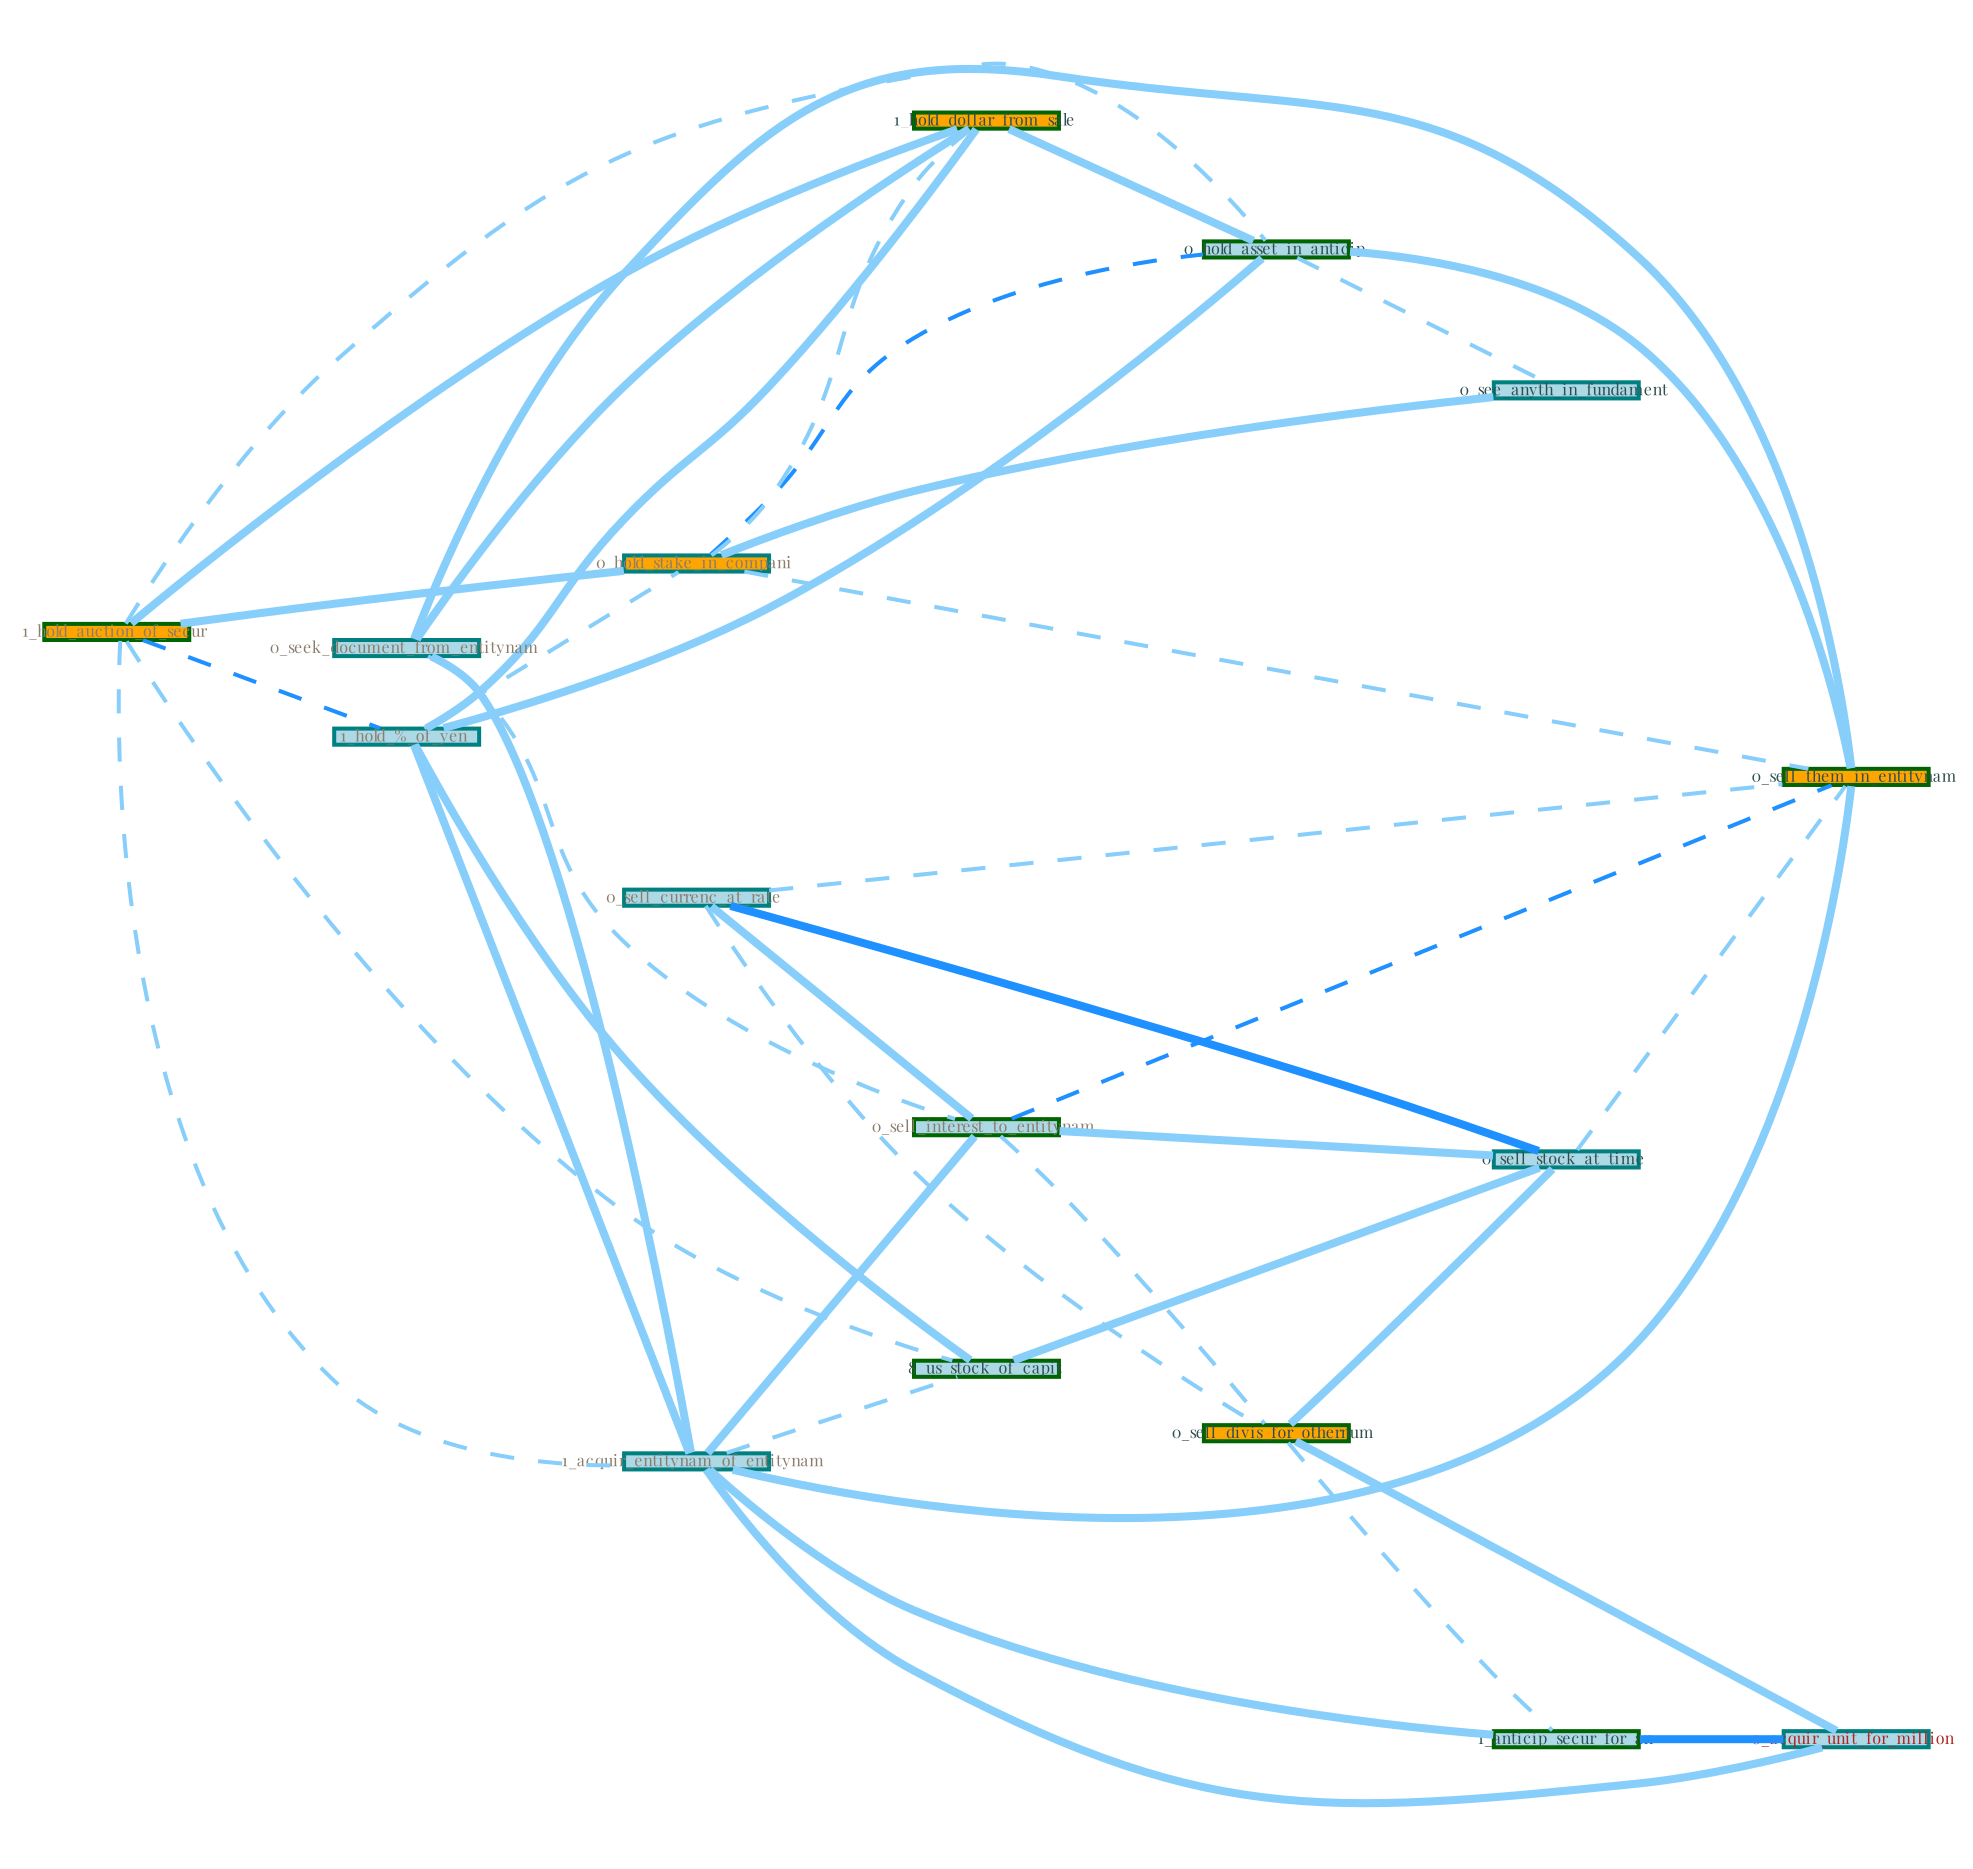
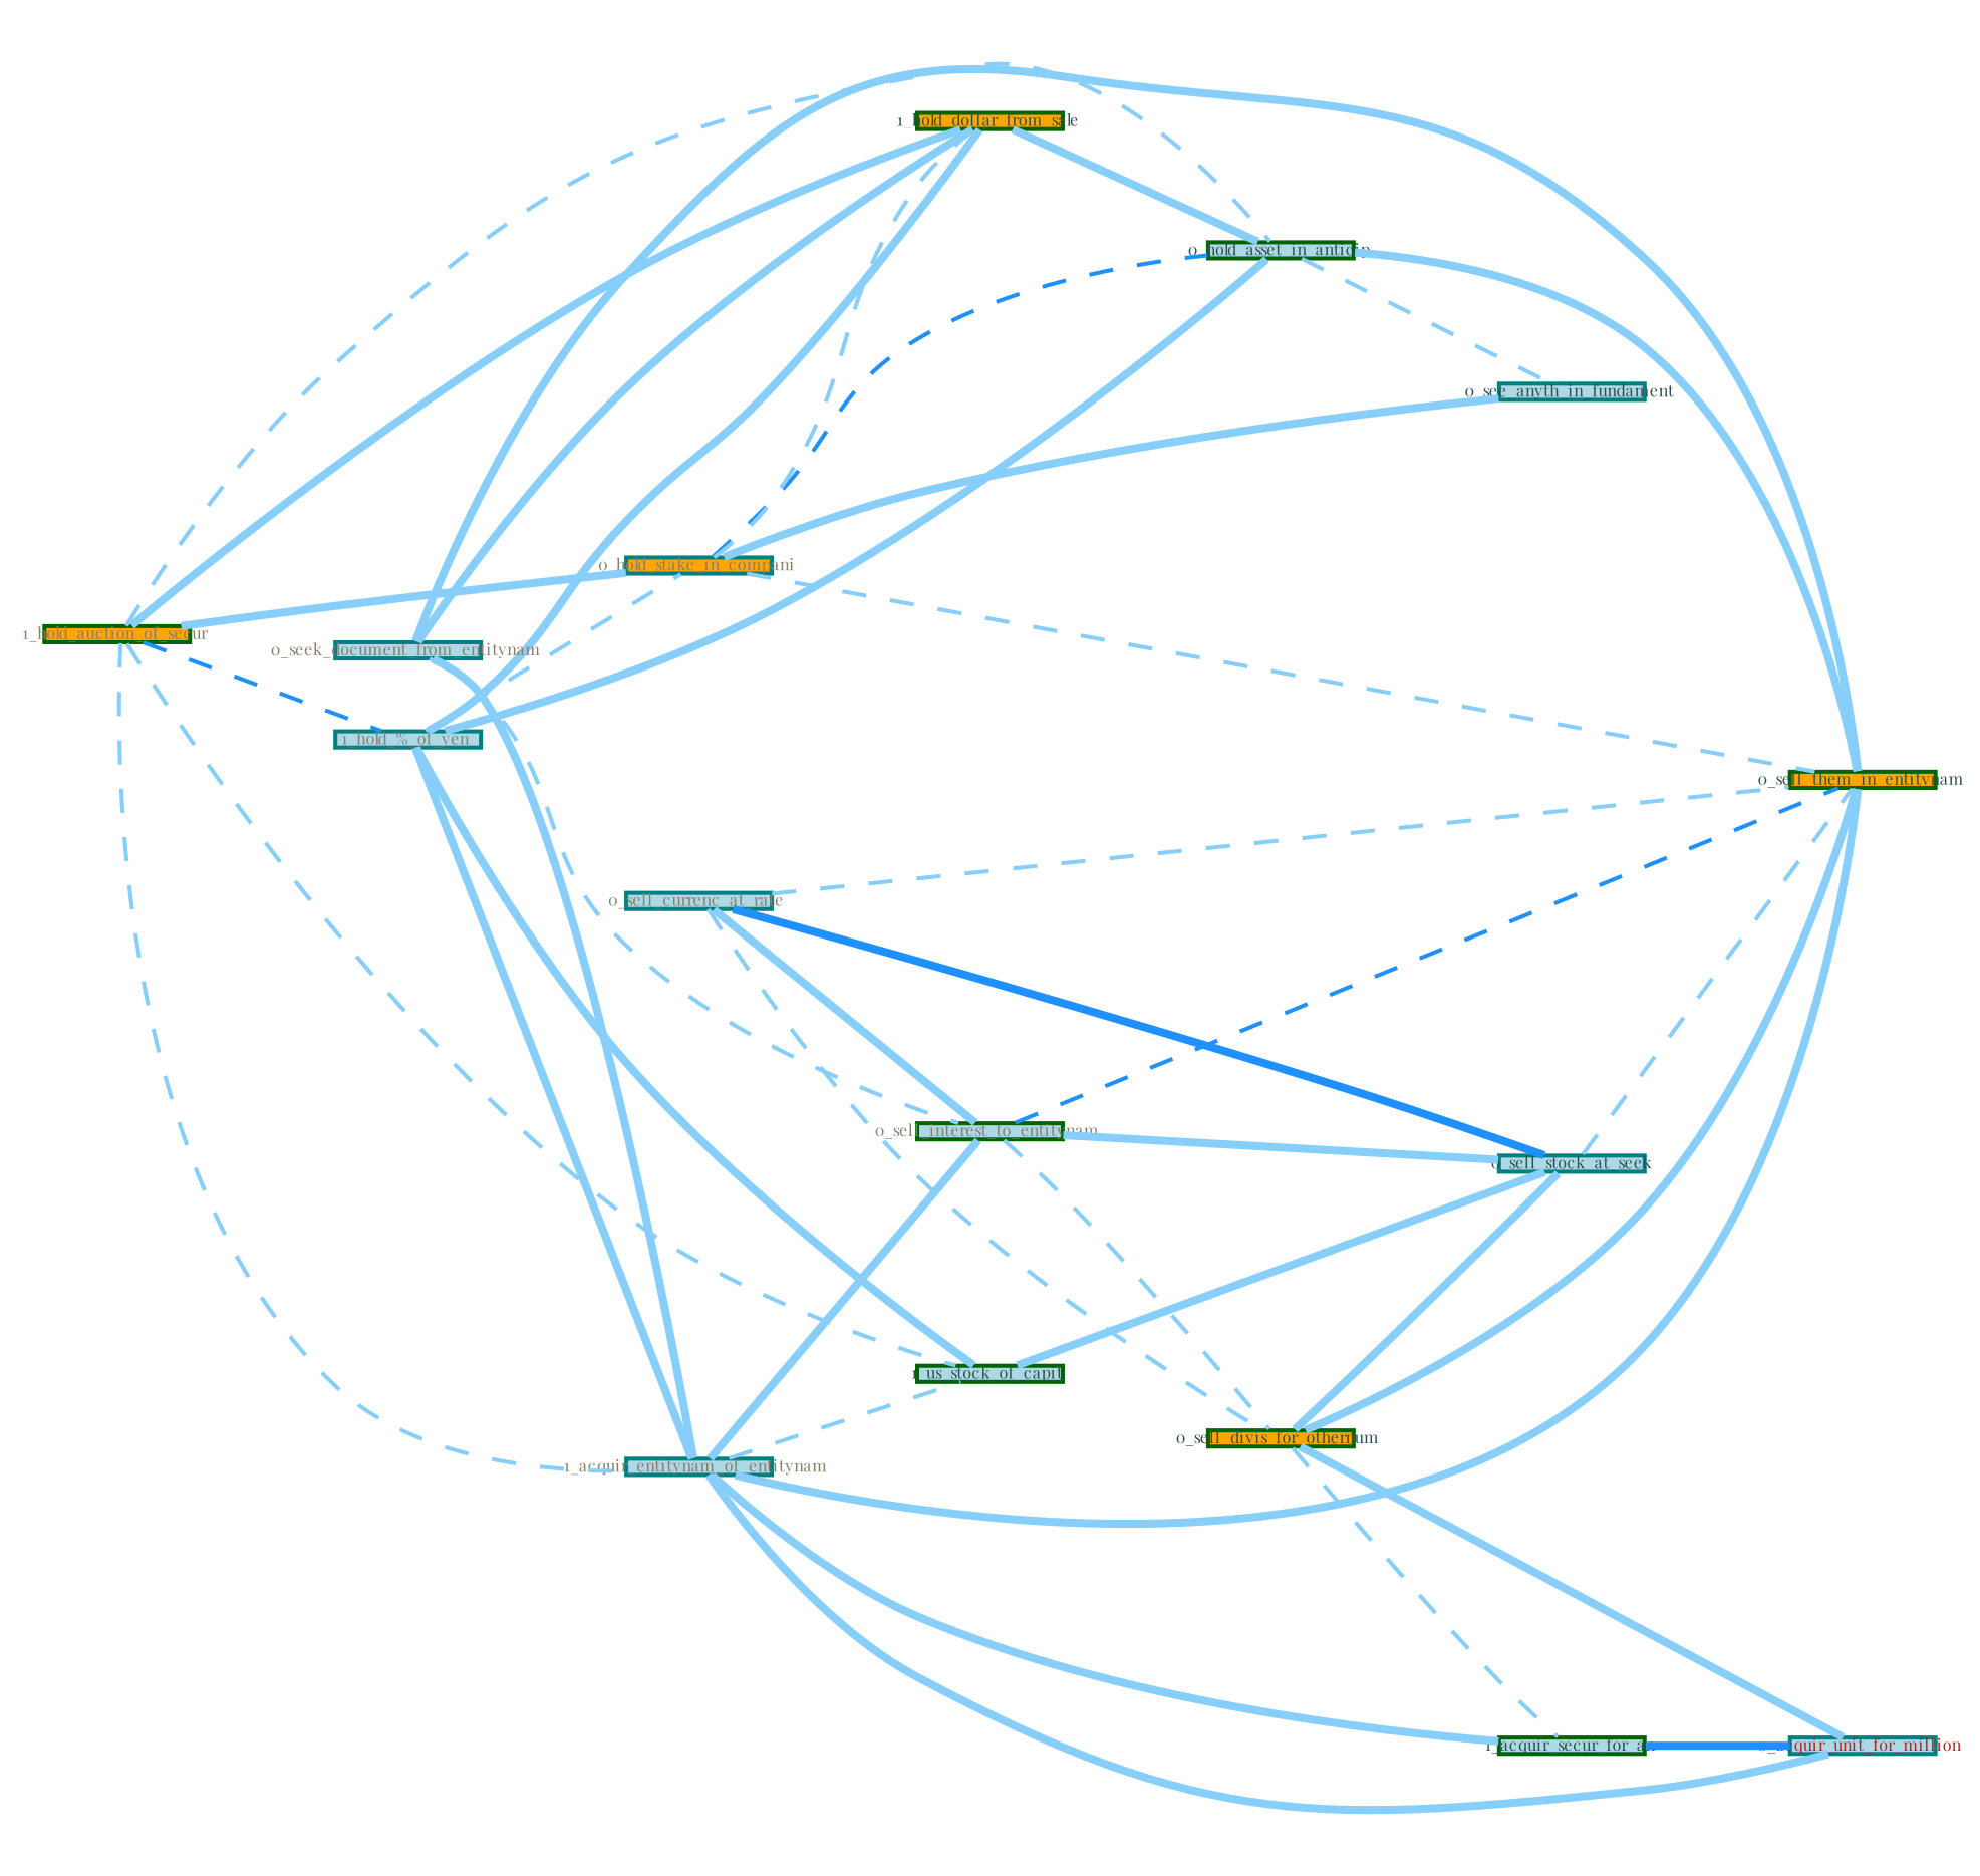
  graph {
    fontname="Playfair Display"
    rankdir=LR
    node [color=darkgreen fillcolor=lightblue fixedsize=true fontcolor="#2f4f4f" fontname="Playfair Display" fontsize=4 shape=polygon style=filled]
    edge [color="#87cefa" fontname="Playfair Display" style=bold w=1]
    "1_hold_auction_of_secur " [fillcolor=orange fontcolor="#8b7d6b" height=.06 width=.5]
    "0_sell_currenc_at_rate " [color=teal fontcolor="#8b7d6b" height=.06 width=.5]
    "1_hold_%_of_yen " [color=teal fontcolor="#8b7d6b" height=.06 width=.5]
    "0_seek_document_from_entitynam " [color=teal fontcolor="#8b7d6b" height=.06 width=.5]
    "1_acquir_entitynam_of_entitynam " [color=teal fontcolor="#8b7d6b" height=.06 width=.5]
    "0_hold_stake_in_compani " [color=teal fillcolor=orange fontcolor="#8b7d6b" height=.06 width=.5]
    "0_sell_interest_to_entitynam " [fontcolor="#8b7d6b" height=.06 width=.5]
    "0_hold_asset_in_anticip " [height=.06 width=.5]
    "0_acquir_unit_for_million " [color=teal fontcolor="#b22222" height=.06 width=.5]
-   "1_us_stock_of_capit " [height=.06 width=.5 label="8_us_stock_of_capit"]
+   "1_us_stock_of_capit " [height=.06 width=.5]
    "1_hold_dollar_from_sale " [fillcolor=orange height=.06 width=.5]
    "0_sell_divis_for_othernum " [fillcolor=orange height=.06 width=.5]
-   "0_sell_stock_at_time " [color=teal height=.06 width=.5]
+   "0_sell_stock_at_time " [color=teal height=.06 width=.5 label="0_sell_stock_at_seek"]
    "0_sell_them_in_entitynam " [fillcolor=orange height=.06 width=.5]
-   "1_acquir_secur_for_an " [height=.06 width=.5 label="1_anticip_secur_for_an"]
+   "1_acquir_secur_for_an " [height=.06 width=.5]
    "0_see_anyth_in_fundament " [color=teal height=.06 width=.5]
    subgraph sub_1 {
      "1_hold_auction_of_secur "
      "0_sell_currenc_at_rate "
      "1_hold_%_of_yen "
      "0_seek_document_from_entitynam "
      "1_acquir_entitynam_of_entitynam "
      "0_hold_stake_in_compani "
      "0_sell_interest_to_entitynam "
    }
    subgraph sub_2 {
      "0_hold_asset_in_anticip "
      "0_acquir_unit_for_million "
    }
    "1_hold_auction_of_secur " -- "1_hold_%_of_yen " [color="#1e90ff" style=dashed w=2]
    "1_hold_auction_of_secur " -- "1_acquir_entitynam_of_entitynam " [style=dashed]
    "1_hold_auction_of_secur " -- "0_hold_stake_in_compani "
    "1_hold_auction_of_secur " -- "0_hold_asset_in_anticip " [style=dashed]
    "1_hold_auction_of_secur " -- "1_us_stock_of_capit " [style=dashed]
    "1_hold_auction_of_secur " -- "1_hold_dollar_from_sale "
    "0_sell_currenc_at_rate " -- "0_sell_interest_to_entitynam "
    "0_sell_currenc_at_rate " -- "0_sell_divis_for_othernum " [style=dashed]
    "0_sell_currenc_at_rate " -- "0_sell_stock_at_time " [color="#1e90ff" w=2]
    "0_sell_currenc_at_rate " -- "0_sell_them_in_entitynam " [style=dashed]
    "1_hold_%_of_yen " -- "1_acquir_entitynam_of_entitynam "
    "1_hold_%_of_yen " -- "0_hold_stake_in_compani " [style=dashed]
    "1_hold_%_of_yen " -- "0_hold_asset_in_anticip "
    "1_hold_%_of_yen " -- "1_us_stock_of_capit "
    "1_hold_%_of_yen " -- "1_hold_dollar_from_sale "
    "0_seek_document_from_entitynam " -- "1_acquir_entitynam_of_entitynam "
    "0_seek_document_from_entitynam " -- "0_sell_interest_to_entitynam " [style=dashed]
    "0_seek_document_from_entitynam " -- "1_hold_dollar_from_sale "
    "0_seek_document_from_entitynam " -- "0_sell_them_in_entitynam "
    "1_acquir_entitynam_of_entitynam " -- "0_sell_interest_to_entitynam "
    "1_acquir_entitynam_of_entitynam " -- "0_acquir_unit_for_million "
    "1_acquir_entitynam_of_entitynam " -- "1_us_stock_of_capit " [style=dashed]
    "1_acquir_entitynam_of_entitynam " -- "0_sell_them_in_entitynam "
    "1_acquir_entitynam_of_entitynam " -- "1_acquir_secur_for_an "
    "0_hold_stake_in_compani " -- "0_hold_asset_in_anticip " [color="#1e90ff" style=dashed w=2]
    "0_hold_stake_in_compani " -- "1_hold_dollar_from_sale " [style=dashed]
    "0_hold_stake_in_compani " -- "0_sell_them_in_entitynam " [style=dashed]
    "0_hold_stake_in_compani " -- "0_see_anyth_in_fundament "
    "0_sell_interest_to_entitynam " -- "0_sell_divis_for_othernum " [style=dashed]
    "0_sell_interest_to_entitynam " -- "0_sell_stock_at_time "
    "0_sell_interest_to_entitynam " -- "0_sell_them_in_entitynam " [color="#1e90ff" style=dashed w=2]
    "0_hold_asset_in_anticip " -- "0_sell_them_in_entitynam "
    "0_hold_asset_in_anticip " -- "0_see_anyth_in_fundament " [style=dashed]
    "1_us_stock_of_capit " -- "0_sell_stock_at_time "
    "1_hold_dollar_from_sale " -- "0_hold_asset_in_anticip "
    "0_sell_divis_for_othernum " -- "0_acquir_unit_for_million "
    "0_sell_divis_for_othernum " -- "0_sell_stock_at_time "
+   "0_sell_divis_for_othernum " -- "0_sell_them_in_entitynam "
    "0_sell_divis_for_othernum " -- "1_acquir_secur_for_an " [style=dashed]
    "0_sell_stock_at_time " -- "0_sell_them_in_entitynam " [style=dashed]
    "1_acquir_secur_for_an " -- "0_acquir_unit_for_million " [color="#1e90ff" w=2]
  }
